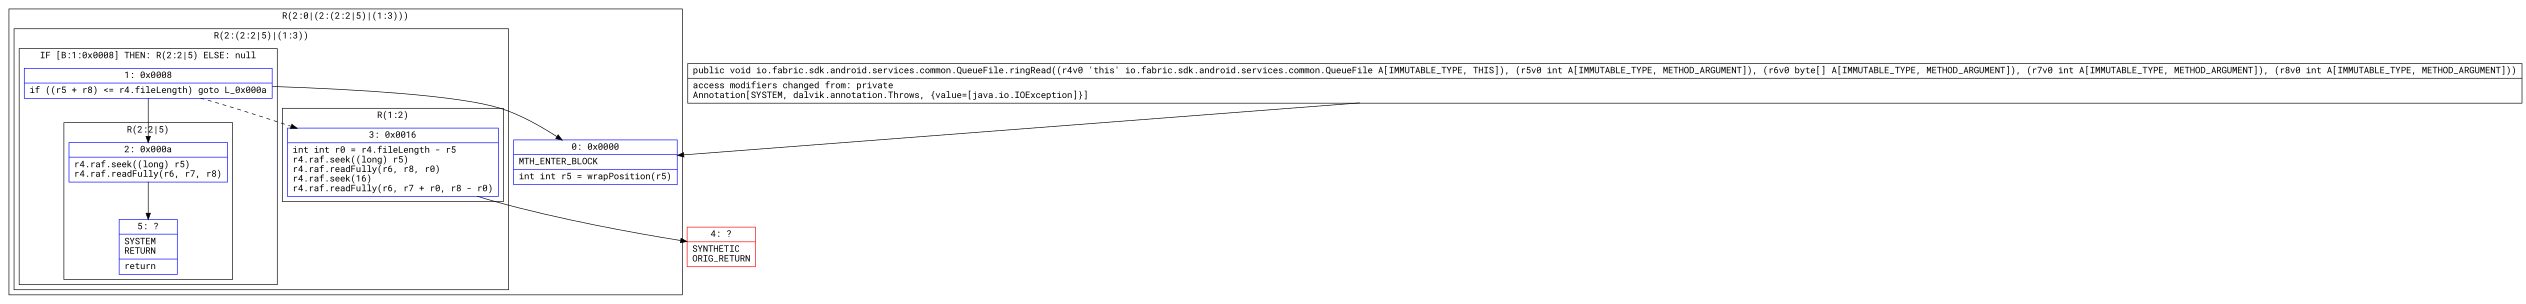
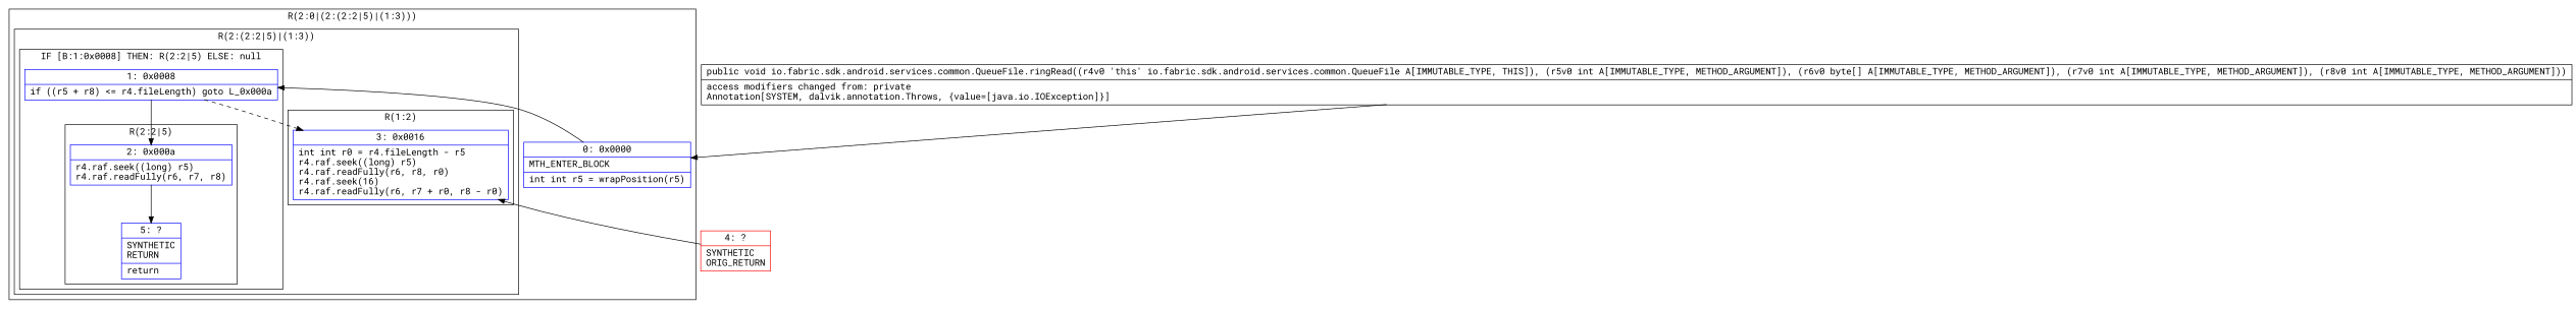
  digraph {
    fontname="Roboto Mono"
    node [color=blue fontname="Roboto Mono" shape=record]
    edge [fontname="Roboto Mono"]
    n1 [label="{2\:\ 0x000a|r4.raf.seek((long) r5)\lr4.raf.readFully(r6, r7, r8)\l}"]
-   n2 [label="{5\:\ ?|SYSTEM\lRETURN\l|return\l}"]
+   n2 [label="{5\:\ ?|SYNTHETIC\lRETURN\l|return\l}"]
    n3 [label="{1\:\ 0x0008|if ((r5 + r8) \<= r4.fileLength) goto L_0x000a\l}"]
    n4 [label="{3\:\ 0x0016|int int r0 = r4.fileLength \- r5\lr4.raf.seek((long) r5)\lr4.raf.readFully(r6, r8, r0)\lr4.raf.seek(16)\lr4.raf.readFully(r6, r7 + r0, r8 \- r0)\l}"]
    n5 [label="{0\:\ 0x0000|MTH_ENTER_BLOCK\l|int int r5 = wrapPosition(r5)\l}"]
    n6 [color=red label="{4\:\ ?|SYNTHETIC\lORIG_RETURN\l}"]
    n7 [label="{public void io.fabric.sdk.android.services.common.QueueFile.ringRead((r4v0 'this' io.fabric.sdk.android.services.common.QueueFile A[IMMUTABLE_TYPE, THIS]), (r5v0 int A[IMMUTABLE_TYPE, METHOD_ARGUMENT]), (r6v0 byte[] A[IMMUTABLE_TYPE, METHOD_ARGUMENT]), (r7v0 int A[IMMUTABLE_TYPE, METHOD_ARGUMENT]), (r8v0 int A[IMMUTABLE_TYPE, METHOD_ARGUMENT]))  | access modifiers changed from: private\lAnnotation[SYSTEM, dalvik.annotation.Throws, \{value=[java.io.IOException]\}]\l}" color=""]
    subgraph cluster_1 {
      label="R(2:0|(2:(2:2|5)|(1:3)))"
      n5
      subgraph cluster_2 {
        label="R(2:(2:2|5)|(1:3))"
        subgraph cluster_3 {
          label="IF [B:1:0x0008] THEN: R(2:2|5) ELSE: null"
          n3
          subgraph cluster_4 {
            label="R(2:2|5)"
            n1
            n2
          }
        }
        subgraph cluster_5 {
          label="R(1:2)"
          n4
        }
      }
    }
    n1 -> n2
    n3 -> n1
    n3 -> n4 [style=dashed]
-   n4 -> n6
-   n3 -> n5
+   n6 -> n4
+   n5 -> n3
    n7 -> n5
  }
